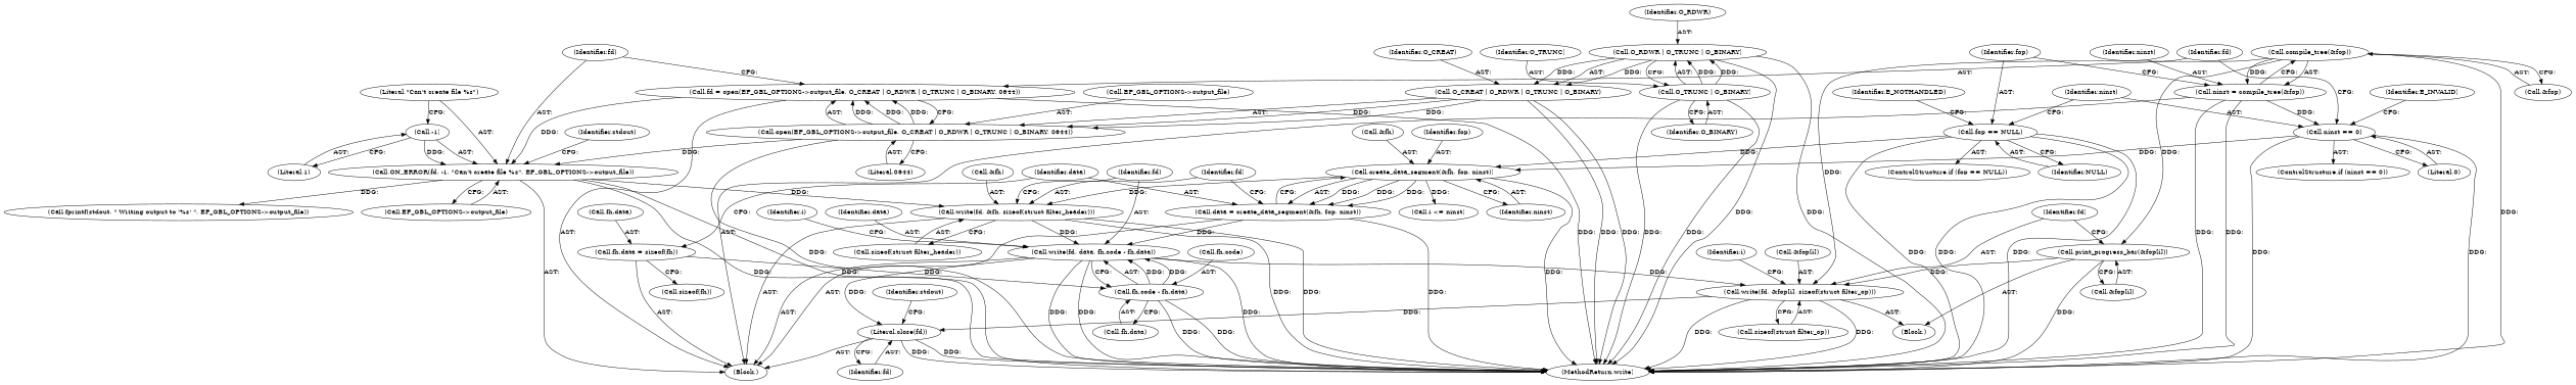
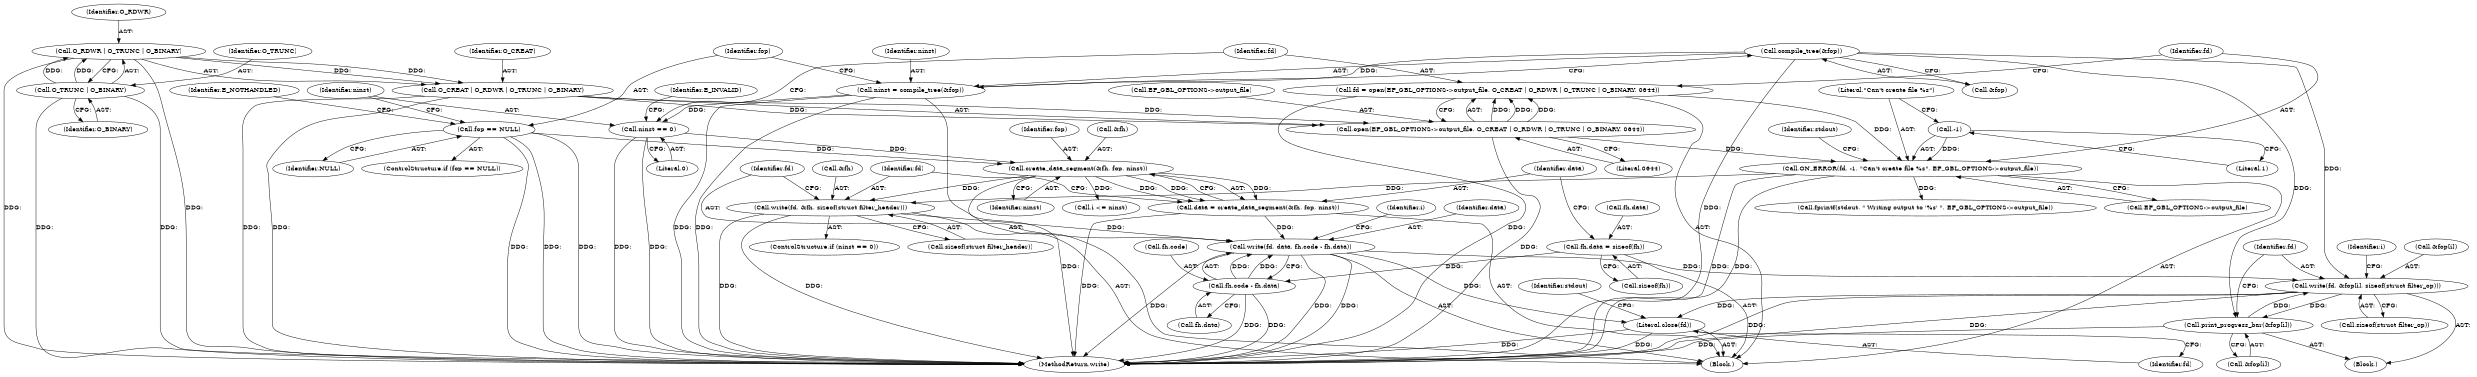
  digraph {
    n1 [label="(Literal,close(fd))"]
    n2 [label="(Block,)"]
    n3 [label="(Identifier,fd)"]
    n4 [label="(MethodReturn,write)"]
    n5 [label="(Call,write(fd, &fop[i], sizeof(struct filter_op)))"]
    n6 [label="(Call,print_progress_bar(&fop[i]))"]
    n7 [label="(Block,)"]
    n8 [label="(Call,sizeof(struct filter_op))"]
    n9 [label="(Call,&fop[i])"]
    n10 [label="(Call,write(fd, data, fh.code - fh.data))"]
    n11 [label="(Call,fh.code - fh.data)"]
    n12 [label="(Call,fh.data)"]
    n13 [label="(Call,write(fd, &fh, sizeof(struct filter_header)))"]
    n14 [label="(Call,sizeof(struct filter_header))"]
    n15 [label="(Call,ON_ERROR(fd, -1, \"Can't create file %s\", EF_GBL_OPTIONS->output_file))"]
    n16 [label="(Call,fprintf(stdout, \" Writing output to \'%s\' \", EF_GBL_OPTIONS->output_file))"]
    n17 [label="(Call,EF_GBL_OPTIONS->output_file)"]
    n18 [label="(Call,fd = open(EF_GBL_OPTIONS->output_file, O_CREAT | O_RDWR | O_TRUNC | O_BINARY, 0644))"]
    n19 [label="(Call,open(EF_GBL_OPTIONS->output_file, O_CREAT | O_RDWR | O_TRUNC | O_BINARY, 0644))"]
    n20 [label="(Literal,0644)"]
    n21 [label="(Call,O_CREAT | O_RDWR | O_TRUNC | O_BINARY)"]
    n22 [label="(Call,O_RDWR | O_TRUNC | O_BINARY)"]
    n23 [label="(Call,O_TRUNC | O_BINARY)"]
    n24 [label="(Identifier,O_BINARY)"]
    n25 [label="(Call,-1)"]
    n26 [label="(Literal,1)"]
    n27 [label="(Call,create_data_segment(&fh, fop, ninst))"]
    n28 [label="(Call,data = create_data_segment(&fh, fop, ninst))"]
    n29 [label="(Call,i <= ninst)"]
    n30 [label="(Identifier,ninst)"]
    n31 [label="(Call,fop == NULL)"]
    n32 [label="(Identifier,NULL)"]
    n33 [label="(ControlStructure,if (fop == NULL))"]
    n34 [label="(Call,ninst == 0)"]
    n35 [label="(Literal,0)"]
    n36 [label="(ControlStructure,if (ninst == 0))"]
    n37 [label="(Call,ninst = compile_tree(&fop))"]
    n38 [label="(Call,compile_tree(&fop))"]
    n39 [label="(Call,&fop)"]
    n40 [label="(Call,fh.data = sizeof(fh))"]
    n41 [label="(Call,sizeof(fh))"]
    n42 [label="(Identifier,fd)"]
    n43 [label="(Call,EF_GBL_OPTIONS->output_file)"]
    n44 [label="(Identifier,fop)"]
    n45 [label="(Identifier,i)"]
    n46 [label="(Literal,\"Can't create file %s\")"]
    n47 [label="(Call,fh.code)"]
    n48 [label="(Call,&fh)"]
    n49 [label="(Identifier,data)"]
    n50 [label="(Identifier,fd)"]
    n51 [label="(Identifier,O_TRUNC)"]
    n52 [label="(Identifier,fop)"]
    n53 [label="(Identifier,E_NOTHANDLED)"]
    n54 [label="(Identifier,fd)"]
    n55 [label="(Identifier,fd)"]
    n56 [label="(Identifier,O_RDWR)"]
    n57 [label="(Identifier,stdout)"]
    n58 [label="(Identifier,fd)"]
    n59 [label="(Call,&fh)"]
    n60 [label="(Call,fh.data)"]
    n61 [label="(Identifier,data)"]
    n62 [label="(Identifier,stdout)"]
    n63 [label="(Identifier,i)"]
    n64 [label="(Call,&fop[i])"]
    n65 [label="(Identifier,O_CREAT)"]
    n66 [label="(Identifier,ninst)"]
    n67 [label="(Identifier,ninst)"]
    n68 [label="(Identifier,E_INVALID)"]
    n1 -> n2 [label="AST: "]
    n1 -> n3 [label="CFG: "]
    n1 -> n4 [label="DDG: "]
    n1 -> n4 [label="DDG: "]
    n3 -> n1 [label="AST: "]
    n5 -> n1 [label="DDG: "]
    n5 -> n4 [label="DDG: "]
    n5 -> n4 [label="DDG: "]
+   n5 -> n6 [label="DDG: "]
    n5 -> n7 [label="AST: "]
    n5 -> n8 [label="CFG: "]
    n6 -> n4 [label="DDG: "]
    n6 -> n5 [label="DDG: "]
    n6 -> n7 [label="AST: "]
    n6 -> n9 [label="CFG: "]
    n8 -> n5 [label="AST: "]
    n9 -> n6 [label="AST: "]
    n10 -> n1 [label="DDG: "]
    n10 -> n2 [label="AST: "]
    n10 -> n4 [label="DDG: "]
    n10 -> n4 [label="DDG: "]
    n10 -> n4 [label="DDG: "]
    n10 -> n5 [label="DDG: "]
    n10 -> n11 [label="CFG: "]
    n11 -> n4 [label="DDG: "]
    n11 -> n4 [label="DDG: "]
    n11 -> n10 [label="AST: "]
    n11 -> n10 [label="DDG: "]
    n11 -> n10 [label="DDG: "]
    n11 -> n12 [label="CFG: "]
    n12 -> n11 [label="AST: "]
    n13 -> n2 [label="AST: "]
    n13 -> n4 [label="DDG: "]
    n13 -> n4 [label="DDG: "]
    n13 -> n10 [label="DDG: "]
    n13 -> n14 [label="CFG: "]
    n14 -> n13 [label="AST: "]
    n15 -> n2 [label="AST: "]
    n15 -> n4 [label="DDG: "]
    n15 -> n4 [label="DDG: "]
    n15 -> n13 [label="DDG: "]
    n15 -> n16 [label="DDG: "]
    n15 -> n17 [label="CFG: "]
    n17 -> n15 [label="AST: "]
    n18 -> n2 [label="AST: "]
    n18 -> n4 [label="DDG: "]
    n18 -> n15 [label="DDG: "]
    n18 -> n19 [label="CFG: "]
    n19 -> n4 [label="DDG: "]
    n19 -> n15 [label="DDG: "]
    n19 -> n18 [label="AST: "]
    n19 -> n18 [label="DDG: "]
    n19 -> n18 [label="DDG: "]
    n19 -> n18 [label="DDG: "]
    n19 -> n20 [label="CFG: "]
    n20 -> n19 [label="AST: "]
    n21 -> n4 [label="DDG: "]
    n21 -> n4 [label="DDG: "]
    n21 -> n19 [label="AST: "]
    n21 -> n19 [label="DDG: "]
    n21 -> n19 [label="DDG: "]
    n22 -> n4 [label="DDG: "]
    n22 -> n4 [label="DDG: "]
    n22 -> n21 [label="AST: "]
    n22 -> n21 [label="DDG: "]
    n22 -> n21 [label="DDG: "]
    n22 -> n23 [label="CFG: "]
    n23 -> n4 [label="DDG: "]
    n23 -> n4 [label="DDG: "]
    n23 -> n22 [label="AST: "]
    n23 -> n22 [label="DDG: "]
    n23 -> n22 [label="DDG: "]
    n23 -> n24 [label="CFG: "]
    n24 -> n23 [label="AST: "]
    n25 -> n15 [label="AST: "]
    n25 -> n15 [label="DDG: "]
    n25 -> n26 [label="CFG: "]
-   n26 -> n25 [label="AST: "]
+   n26 -> n25 [label="CFG: "]
    n27 -> n4 [label="DDG: "]
    n27 -> n13 [label="DDG: "]
    n27 -> n28 [label="AST: "]
    n27 -> n28 [label="DDG: "]
    n27 -> n28 [label="DDG: "]
    n27 -> n28 [label="DDG: "]
    n27 -> n29 [label="DDG: "]
    n27 -> n30 [label="CFG: "]
    n28 -> n2 [label="AST: "]
    n28 -> n4 [label="DDG: "]
    n28 -> n10 [label="DDG: "]
    n28 -> n27 [label="CFG: "]
    n30 -> n27 [label="AST: "]
    n31 -> n4 [label="DDG: "]
    n31 -> n4 [label="DDG: "]
    n31 -> n4 [label="DDG: "]
    n31 -> n27 [label="DDG: "]
    n31 -> n32 [label="CFG: "]
    n31 -> n33 [label="AST: "]
    n32 -> n31 [label="AST: "]
    n34 -> n4 [label="DDG: "]
    n34 -> n4 [label="DDG: "]
    n34 -> n27 [label="DDG: "]
    n34 -> n35 [label="CFG: "]
-   n34 -> n36 [label="AST: "]
+   n13 -> n36 [label="AST: "]
    n35 -> n34 [label="AST: "]
    n37 -> n2 [label="AST: "]
    n37 -> n4 [label="DDG: "]
    n37 -> n4 [label="DDG: "]
    n37 -> n34 [label="DDG: "]
    n37 -> n38 [label="CFG: "]
    n38 -> n4 [label="DDG: "]
    n38 -> n5 [label="DDG: "]
    n38 -> n6 [label="DDG: "]
    n38 -> n37 [label="AST: "]
    n38 -> n37 [label="DDG: "]
    n38 -> n39 [label="CFG: "]
    n39 -> n38 [label="AST: "]
    n40 -> n2 [label="AST: "]
    n40 -> n11 [label="DDG: "]
    n40 -> n41 [label="CFG: "]
+   n41 -> n40 [label="AST: "]
    n42 -> n5 [label="AST: "]
    n42 -> n6 [label="CFG: "]
    n43 -> n19 [label="AST: "]
    n44 -> n27 [label="AST: "]
    n45 -> n5 [label="CFG: "]
    n46 -> n15 [label="AST: "]
    n46 -> n25 [label="CFG: "]
    n47 -> n11 [label="AST: "]
    n48 -> n13 [label="AST: "]
    n49 -> n10 [label="AST: "]
    n50 -> n13 [label="AST: "]
    n50 -> n28 [label="CFG: "]
    n51 -> n23 [label="AST: "]
    n52 -> n31 [label="AST: "]
    n52 -> n37 [label="CFG: "]
    n53 -> n31 [label="CFG: "]
    n54 -> n15 [label="AST: "]
    n54 -> n18 [label="CFG: "]
    n55 -> n18 [label="AST: "]
    n55 -> n34 [label="CFG: "]
    n56 -> n22 [label="AST: "]
    n57 -> n15 [label="CFG: "]
    n58 -> n10 [label="AST: "]
    n58 -> n13 [label="CFG: "]
    n59 -> n27 [label="AST: "]
    n60 -> n40 [label="AST: "]
    n61 -> n28 [label="AST: "]
    n61 -> n40 [label="CFG: "]
    n62 -> n1 [label="CFG: "]
    n63 -> n10 [label="CFG: "]
    n64 -> n5 [label="AST: "]
    n65 -> n21 [label="AST: "]
    n66 -> n37 [label="AST: "]
    n67 -> n31 [label="CFG: "]
    n67 -> n34 [label="AST: "]
    n68 -> n34 [label="CFG: "]
  }
